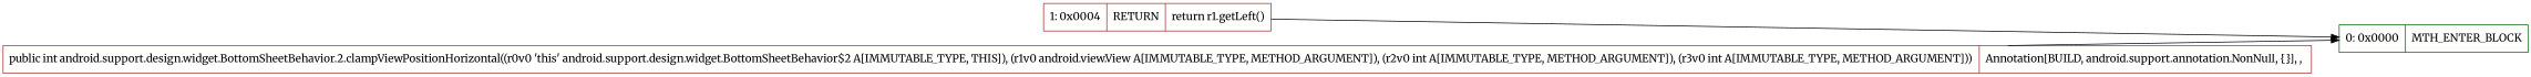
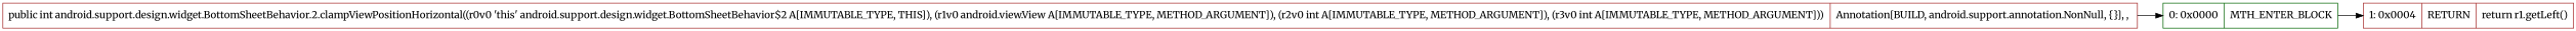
  digraph {
    rankdir=LR
    fontname=Merriweather
    node [shape=record color=brown fontname=Merriweather]
    edge [fontname=Merriweather]
    n1 [label="{0\:\ 0x0000|MTH_ENTER_BLOCK\l}" color=darkgreen]
    n2 [label="{1\:\ 0x0004|RETURN\l|return r1.getLeft()\l}"]
    n3 [label="{public int android.support.design.widget.BottomSheetBehavior.2.clampViewPositionHorizontal((r0v0 'this' android.support.design.widget.BottomSheetBehavior$2 A[IMMUTABLE_TYPE, THIS]), (r1v0 android.view.View A[IMMUTABLE_TYPE, METHOD_ARGUMENT]), (r2v0 int A[IMMUTABLE_TYPE, METHOD_ARGUMENT]), (r3v0 int A[IMMUTABLE_TYPE, METHOD_ARGUMENT]))  | Annotation[BUILD, android.support.annotation.NonNull, \{\}], , \l}"]
-   n2 -> n1
+   n1 -> n2
    n3 -> n1
  }
